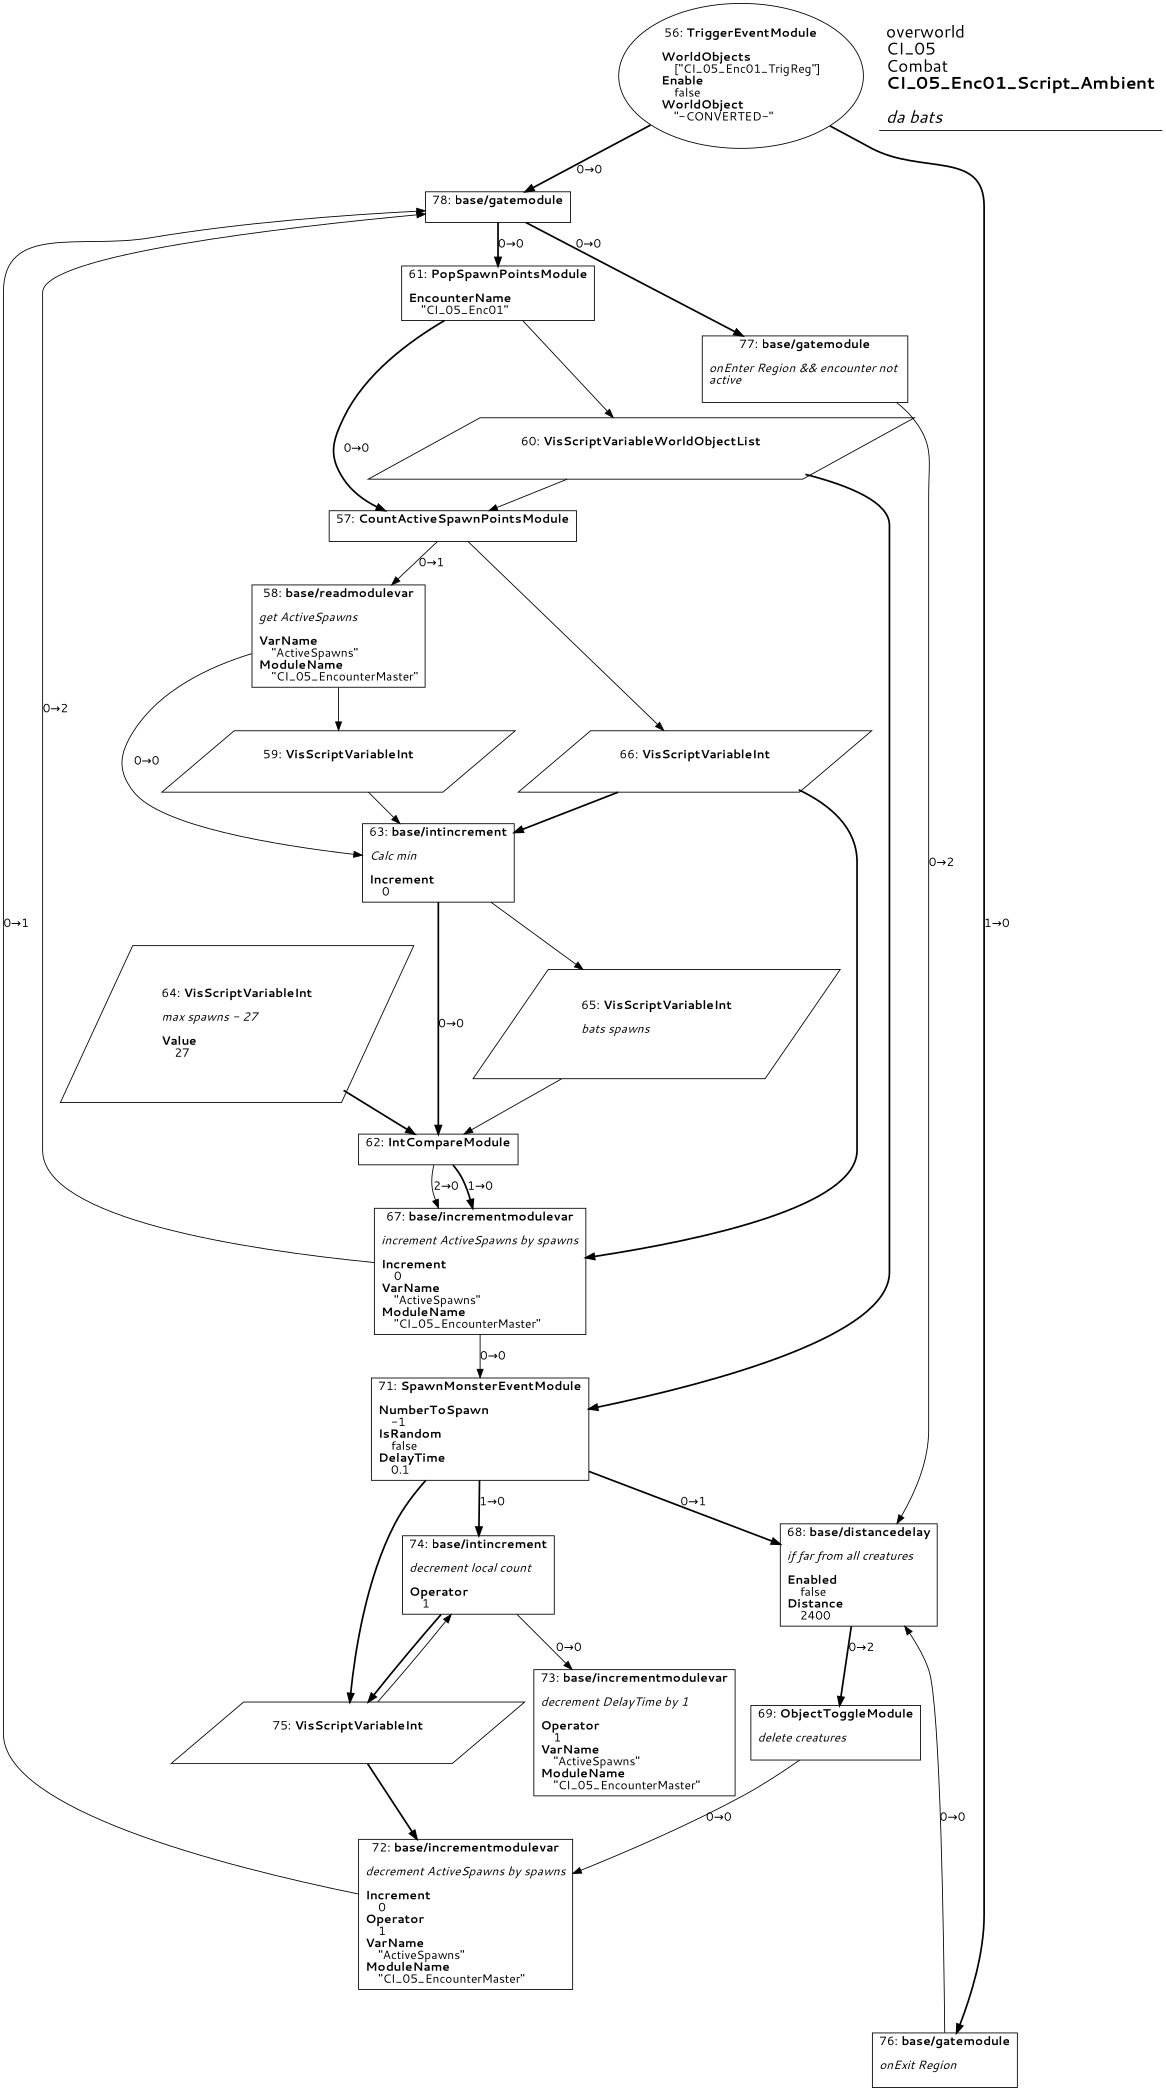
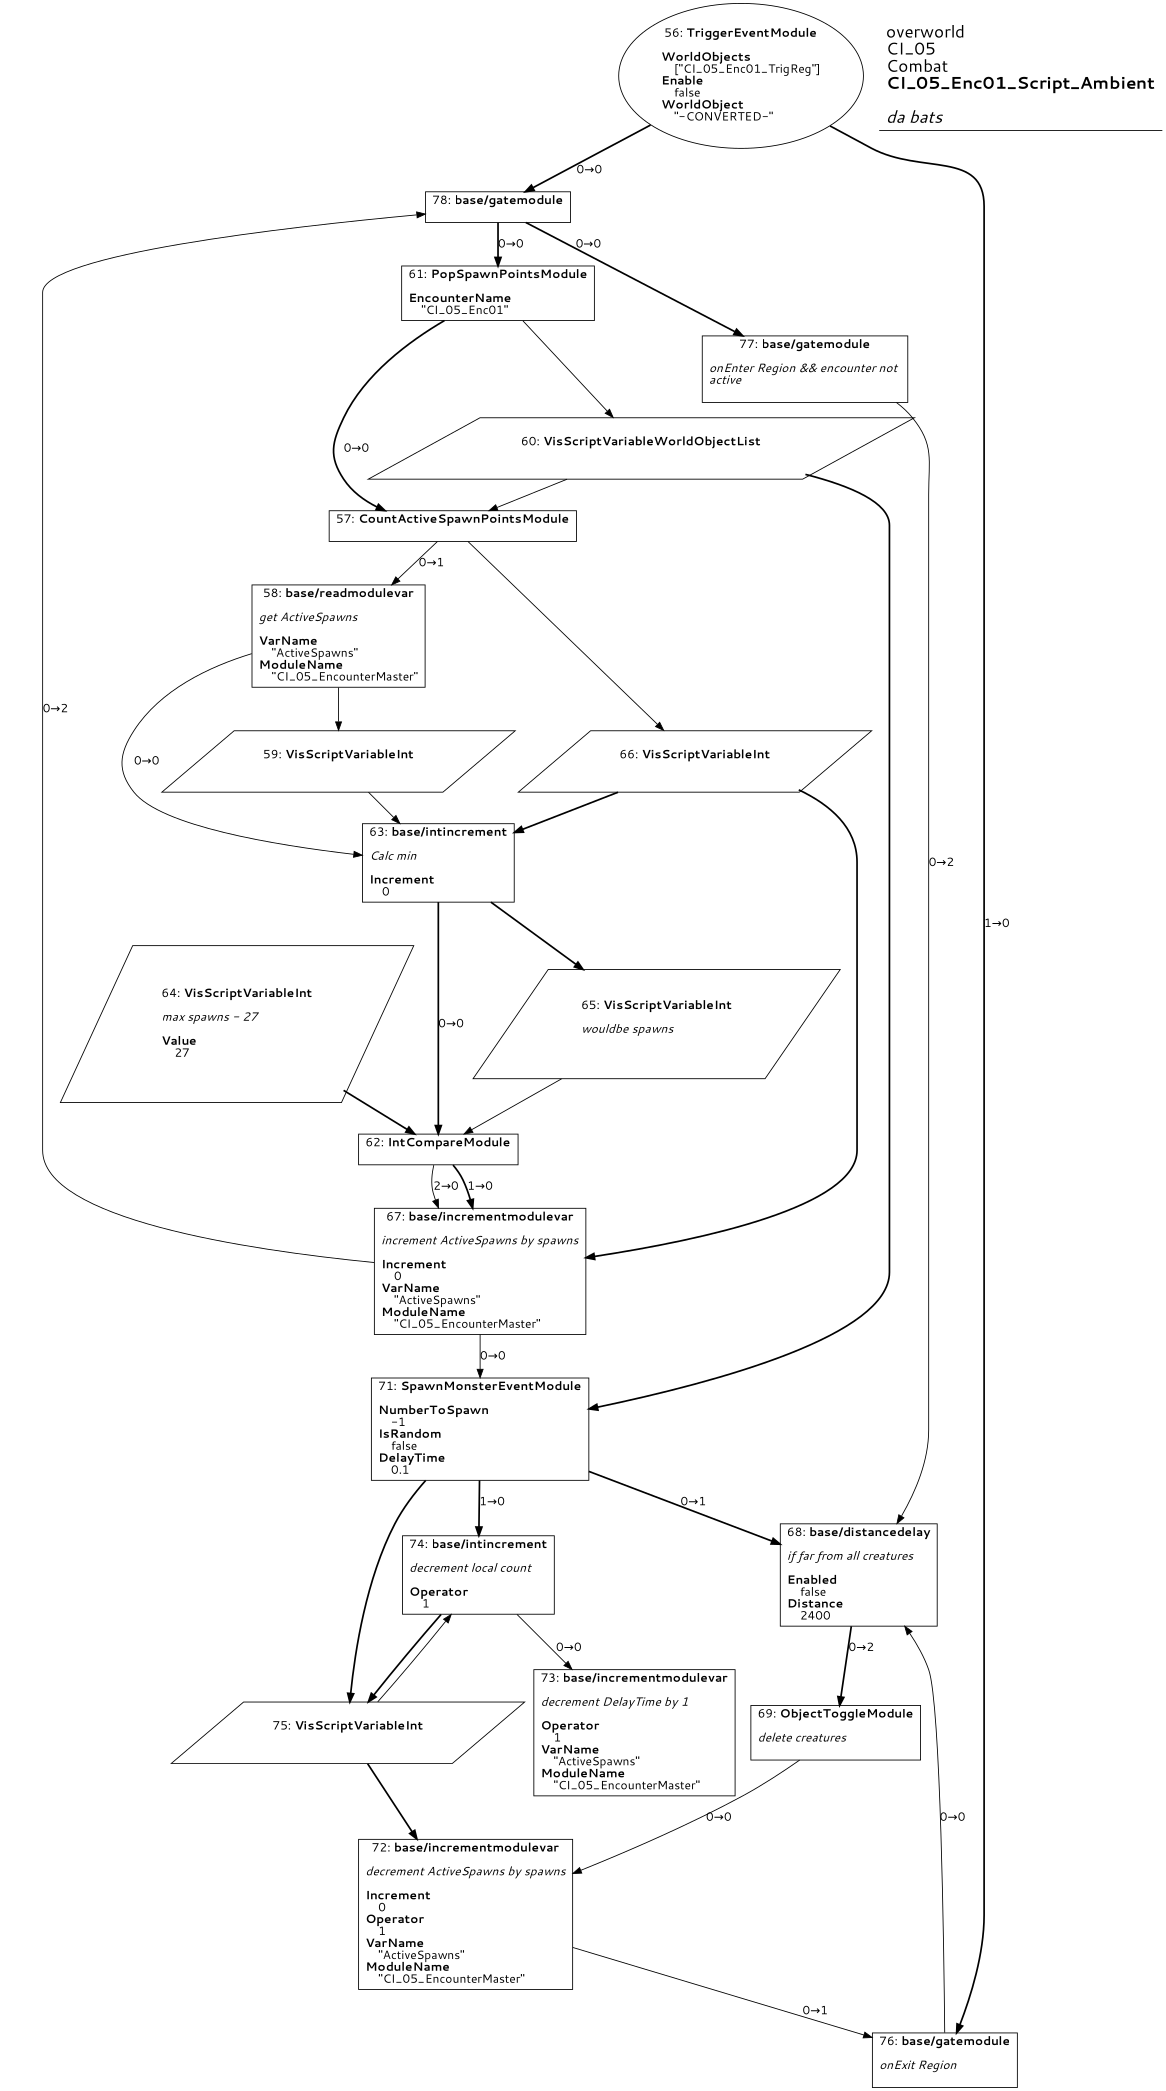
  digraph {
    fontname="Segoe UI"
    splines=spline
    node [fontname="Segoe UI" shape=box]
    edge [fontname="Segoe UI" style=bold]
    n1 [label=<56: <b>TriggerEventModule</b><br/><br/><b>WorldObjects</b><br align="left"/>    [&quot;CI_05_Enc01_TrigReg&quot;]<br align="left"/><b>Enable</b><br align="left"/>    false<br align="left"/><b>WorldObject</b><br align="left"/>    &quot;-CONVERTED-&quot;<br align="left"/>> shape=oval]
    n2 [label=<78: <b>base/gatemodule</b><br/><br/>>]
    n3 [label=<76: <b>base/gatemodule</b><br/><br/><i>onExit Region<br align="left"/></i><br align="left"/>>]
    n4 [label=<61: <b>PopSpawnPointsModule</b><br/><br/><b>EncounterName</b><br align="left"/>    &quot;CI_05_Enc01&quot;<br align="left"/>>]
    n5 [label=<77: <b>base/gatemodule</b><br/><br/><i>onEnter Region &amp;&amp; encounter not <br align="left"/>active<br align="left"/></i><br align="left"/>>]
    n6 [label=<68: <b>base/distancedelay</b><br/><br/><i>if far from all creatures<br align="left"/></i><br align="left"/><b>Enabled</b><br align="left"/>    false<br align="left"/><b>Distance</b><br align="left"/>    2400<br align="left"/>>]
    n7 [label=<57: <b>CountActiveSpawnPointsModule</b><br/><br/>>]
    n8 [label=<60: <b>VisScriptVariableWorldObjectList</b><br/><br/>> shape=parallelogram]
    n9 [label=<69: <b>ObjectToggleModule</b><br/><br/><i>delete creatures<br align="left"/></i><br align="left"/>>]
    n10 [label=<58: <b>base/readmodulevar</b><br/><br/><i>get ActiveSpawns<br align="left"/></i><br align="left"/><b>VarName</b><br align="left"/>    &quot;ActiveSpawns&quot;<br align="left"/><b>ModuleName</b><br align="left"/>    &quot;CI_05_EncounterMaster&quot;<br align="left"/>>]
    n11 [label=<66: <b>VisScriptVariableInt</b><br/><br/>> shape=parallelogram]
    n12 [label=<63: <b>base/intincrement</b><br/><br/><i>Calc min<br align="left"/></i><br align="left"/><b>Increment</b><br align="left"/>    0<br align="left"/>>]
    n13 [label=<59: <b>VisScriptVariableInt</b><br/><br/>> shape=parallelogram]
    n14 [label=<67: <b>base/incrementmodulevar</b><br/><br/><i>increment ActiveSpawns by spawns<br align="left"/></i><br align="left"/><b>Increment</b><br align="left"/>    0<br align="left"/><b>VarName</b><br align="left"/>    &quot;ActiveSpawns&quot;<br align="left"/><b>ModuleName</b><br align="left"/>    &quot;CI_05_EncounterMaster&quot;<br align="left"/>>]
    n15 [label=<62: <b>IntCompareModule</b><br/><br/>>]
-   n16 [label=<65: <b>VisScriptVariableInt</b><br/><br/><i>bats spawns<br align="left"/></i><br align="left"/>> shape=parallelogram]
+   n16 [label=<65: <b>VisScriptVariableInt</b><br/><br/><i>wouldbe spawns<br align="left"/></i><br align="left"/>> shape=parallelogram]
    n17 [label=<71: <b>SpawnMonsterEventModule</b><br/><br/><b>NumberToSpawn</b><br align="left"/>    -1<br align="left"/><b>IsRandom</b><br align="left"/>    false<br align="left"/><b>DelayTime</b><br align="left"/>    0.1<br align="left"/>>]
    n18 [label=<74: <b>base/intincrement</b><br/><br/><i>decrement local count<br align="left"/></i><br align="left"/><b>Operator</b><br align="left"/>    1<br align="left"/>>]
    n19 [label=<75: <b>VisScriptVariableInt</b><br/><br/>> shape=parallelogram]
    n20 [label=<64: <b>VisScriptVariableInt</b><br/><br/><i>max spawns - 27<br align="left"/></i><br align="left"/><b>Value</b><br align="left"/>    27<br align="left"/>> shape=parallelogram]
    n21 [label=<73: <b>base/incrementmodulevar</b><br/><br/><i>decrement DelayTime by 1<br align="left"/></i><br align="left"/><b>Operator</b><br align="left"/>    1<br align="left"/><b>VarName</b><br align="left"/>    &quot;ActiveSpawns&quot;<br align="left"/><b>ModuleName</b><br align="left"/>    &quot;CI_05_EncounterMaster&quot;<br align="left"/>>]
    n22 [label=<72: <b>base/incrementmodulevar</b><br/><br/><i>decrement ActiveSpawns by spawns<br align="left"/></i><br align="left"/><b>Increment</b><br align="left"/>    0<br align="left"/><b>Operator</b><br align="left"/>    1<br align="left"/><b>VarName</b><br align="left"/>    &quot;ActiveSpawns&quot;<br align="left"/><b>ModuleName</b><br align="left"/>    &quot;CI_05_EncounterMaster&quot;<br align="left"/>>]
    n23 [label=<<font point-size="20">overworld<br align="left"/>CI_05<br align="left"/>Combat<br align="left"/><b>CI_05_Enc01_Script_Ambient</b><br align="left"/><br/><i>da bats</i><br align="left"/></font>> shape=underline]
    n1 -> n2 [label="0→0"]
    n1 -> n3 [label="1→0"]
    n2 -> n4 [label="0→0"]
    n2 -> n5 [label="0→0"]
    n3 -> n6 [label="0→0" style=solid]
    n4 -> n7 [label="0→0"]
    n4 -> n8 [style=solid]
    n5 -> n6 [label="0→2" style=solid]
    n6 -> n9 [label="0→2"]
    n7 -> n10 [label="0→1" style=solid]
    n7 -> n11 [style=solid]
    n8 -> n7 [style=solid]
    n8 -> n17
    n9 -> n22 [label="0→0" style=solid]
    n10 -> n12 [label="0→0" style=solid]
    n10 -> n13 [style=solid]
    n11 -> n12
    n11 -> n14
    n12 -> n15 [label="0→0"]
-   n12 -> n16 [style=solid]
+   n12 -> n16
    n13 -> n12 [style=solid]
    n14 -> n2 [label="0→2" style=solid]
    n14 -> n17 [label="0→0" style=solid]
    n15 -> n14 [label="1→0"]
    n15 -> n14 [label="2→0" style=solid]
    n16 -> n15 [style=solid]
    n17 -> n6 [label="0→1"]
    n17 -> n18 [label="1→0"]
    n17 -> n19
    n18 -> n19
    n18 -> n21 [label="0→0" style=solid]
    n19 -> n18 [style=solid]
    n19 -> n22
    n20 -> n15
-   n22 -> n2 [label="0→1" style=solid]
+   n22 -> n3 [label="0→1" style=solid]
  }
